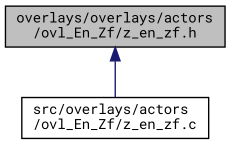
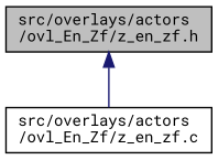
  digraph {
    fontname="Roboto Mono"
    node [color=black fontname="Roboto Mono" fontsize=10 shape=record style=filled]
-   n1 [fillcolor=grey75 fontcolor=black height=0.2 label="overlays/overlays/actors\l/ovl_En_Zf/z_en_zf.h" width=0.4]
+   n1 [fillcolor=grey75 fontcolor=black height=0.2 label="src/overlays/actors\l/ovl_En_Zf/z_en_zf.h" width=0.4]
    n2 [fillcolor=white height=0.2 label="src/overlays/actors\l/ovl_En_Zf/z_en_zf.c" width=0.4]
    n1 -> n2 [color=midnightblue dir=back fontname="Roboto Mono" fontsize=10 labelfontname=Helvetica labelfontsize=10 style=solid]
  }
